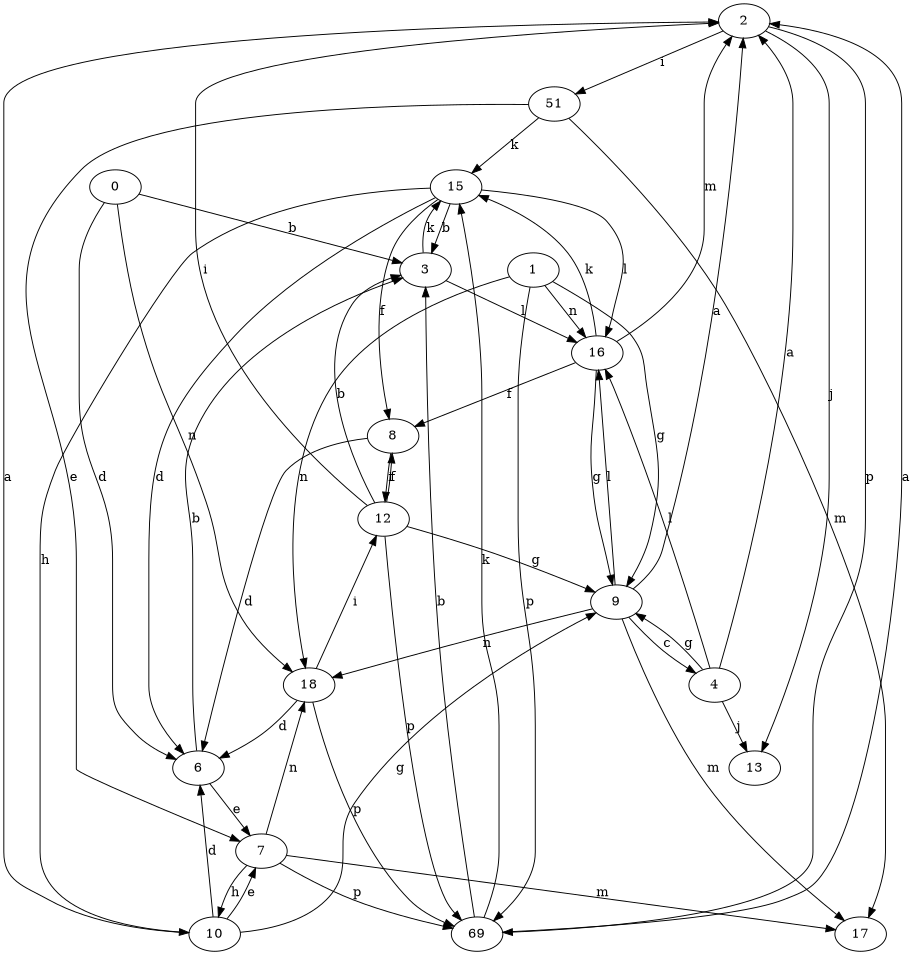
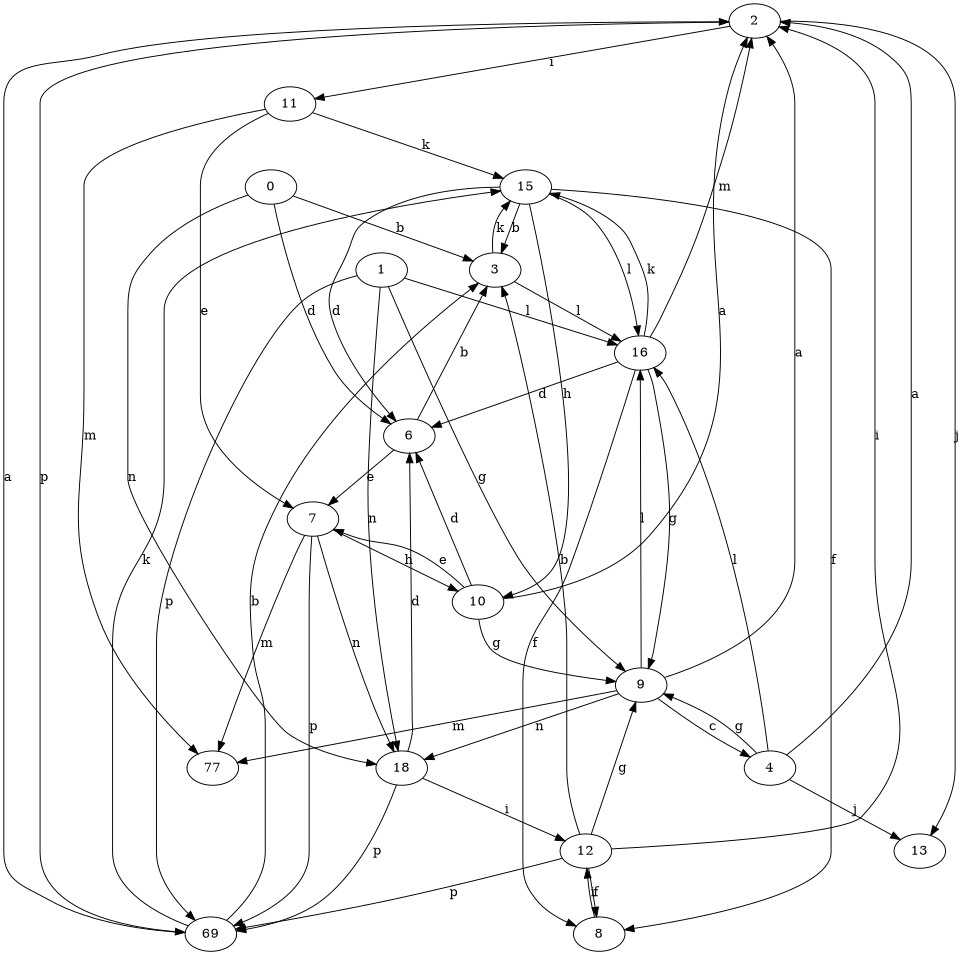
  strict digraph {
    2
-   11 [label=51]
+   11
    13
    n4 [label=69]
    15
    7
-   17
+   17 [label=77]
    12
    3
    9
    8
    16
    6
    10
    4
    18
    0
    1
    2 -> 11 [label=i]
    2 -> 13 [label=j]
    2 -> n4 [label=p]
    11 -> 15 [label=k]
    11 -> 7 [label=e]
    11 -> 17 [label=m]
    n4 -> 2 [label=a]
    n4 -> 15 [label=k]
    n4 -> 3 [label=b]
    15 -> 3 [label=b]
    15 -> 8 [label=f]
    15 -> 16 [label=l]
    15 -> 6 [label=d]
    15 -> 10 [label=h]
    7 -> n4 [label=p]
    7 -> 17 [label=m]
    7 -> 10 [label=h]
    7 -> 18 [label=n]
    12 -> 2 [label=i]
    12 -> n4 [label=p]
    12 -> 3 [label=b]
    12 -> 9 [label=g]
    12 -> 8 [label=f]
    3 -> 15 [label=k]
    3 -> 16 [label=l]
    9 -> 2 [label=a]
    9 -> 17 [label=m]
    9 -> 16 [label=l]
    9 -> 4 [label=c]
    9 -> 18 [label=n]
    8 -> 12 [label=i]
-   8 -> 6 [label=d]
+   16 -> 6 [label=d]
    16 -> 2 [label=m]
    16 -> 15 [label=k]
    16 -> 9 [label=g]
    16 -> 8 [label=f]
    6 -> 7 [label=e]
    6 -> 3 [label=b]
    10 -> 2 [label=a]
    10 -> 7 [label=e]
    10 -> 9 [label=g]
    10 -> 6 [label=d]
    4 -> 2 [label=a]
    4 -> 13 [label=j]
    4 -> 9 [label=g]
    4 -> 16 [label=l]
    18 -> n4 [label=p]
    18 -> 12 [label=i]
    18 -> 6 [label=d]
    0 -> 3 [label=b]
    0 -> 6 [label=d]
    0 -> 18 [label=n]
    1 -> n4 [label=p]
    1 -> 9 [label=g]
-   1 -> 16 [label=n]
+   1 -> 16 [label=l]
    1 -> 18 [label=n]
  }
